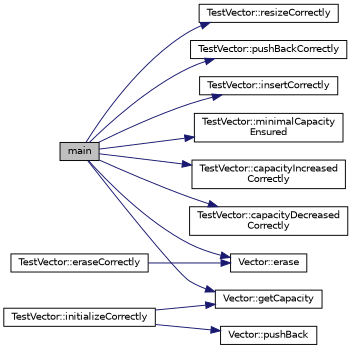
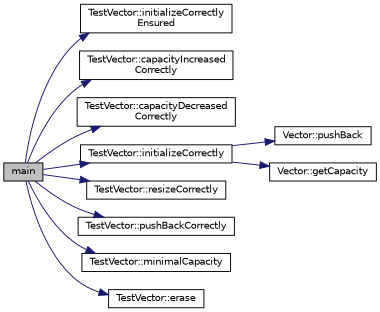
  digraph {
    rankdir=LR
    node [color=black fillcolor=white fontname=Helvetica fontsize=10 shape=record style=filled]
    edge [color=midnightblue fontname=Helvetica fontsize=10 labelfontname=Helvetica labelfontsize=10 style=solid]
    n1 [fillcolor=grey75 fontcolor=black height=0.2 label=main width=0.4]
-   n2 [height=0.2 label="TestVector::minimalCapacity\lEnsured" width=0.4]
+   n2 [height=0.2 label="TestVector::initializeCorrectly\lEnsured" width=0.4]
    n3 [height=0.2 label="TestVector::capacityIncreased\lCorrectly" width=0.4]
    n4 [height=0.2 label="TestVector::capacityDecreased\lCorrectly" width=0.4]
    n5 [height=0.2 label="TestVector::initializeCorrectly" width=0.4]
    n6 [height=0.2 label="TestVector::resizeCorrectly" width=0.4]
    n7 [height=0.2 label="TestVector::pushBackCorrectly" width=0.4]
-   n8 [height=0.2 label="TestVector::insertCorrectly" width=0.4]
-   n9 [height=0.2 label="Vector::erase" width=0.4]
+   n8 [height=0.2 label="TestVector::minimalCapacity" width=0.4]
+   n9 [height=0.2 label="TestVector::erase" width=0.4]
    n10 [height=0.2 label="Vector::pushBack" width=0.4]
    n11 [height=0.2 label="Vector::getCapacity" width=0.4]
-   n12 [height=0.2 label="TestVector::eraseCorrectly" width=0.4]
    n1 -> n2
    n1 -> n3
    n1 -> n4
-   n1 -> n11
+   n1 -> n5
    n1 -> n6
    n1 -> n7
    n1 -> n8
    n1 -> n9
    n5 -> n10
    n5 -> n11
-   n12 -> n9
  }
